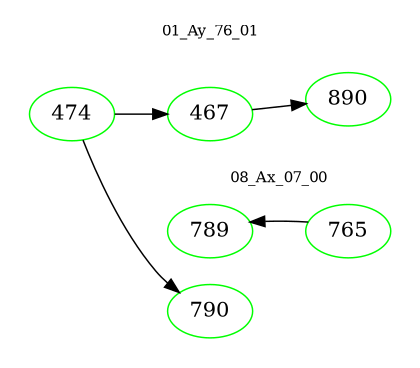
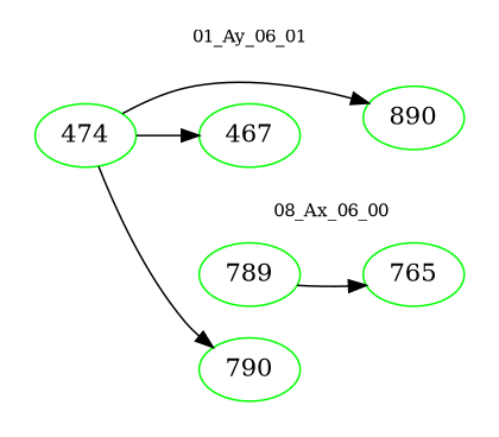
  digraph {
    rankdir=LR
    node [color=green]
    edge [color=black]
    n1 [label=474]
    n2 [label=467]
    n3 [label=890]
    n4 [label=789]
    n5 [label=765]
    n6 [label=790]
    subgraph cluster_1 {
      color=white
      fontsize=10
-     label="01_Ay_76_01"
+     label="01_Ay_06_01"
      n1
      n2
      n3
    }
    subgraph cluster_2 {
      color=white
      fontsize=10
-     label="08_Ax_07_00"
+     label="08_Ax_06_00"
      n4
      n5
      n6
    }
    n1 -> n2
-   n2 -> n3
+   n1 -> n3
    n1 -> n6
-   n5 -> n4
+   n4 -> n5
  }
